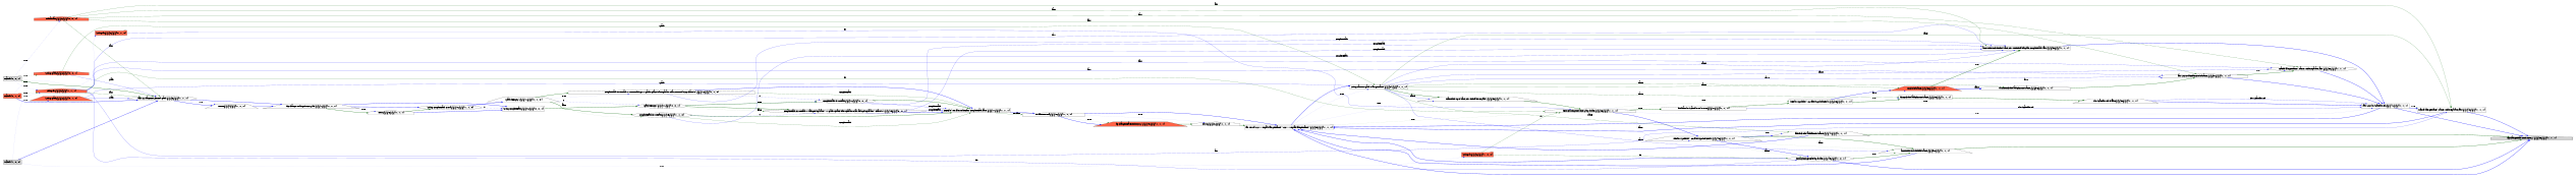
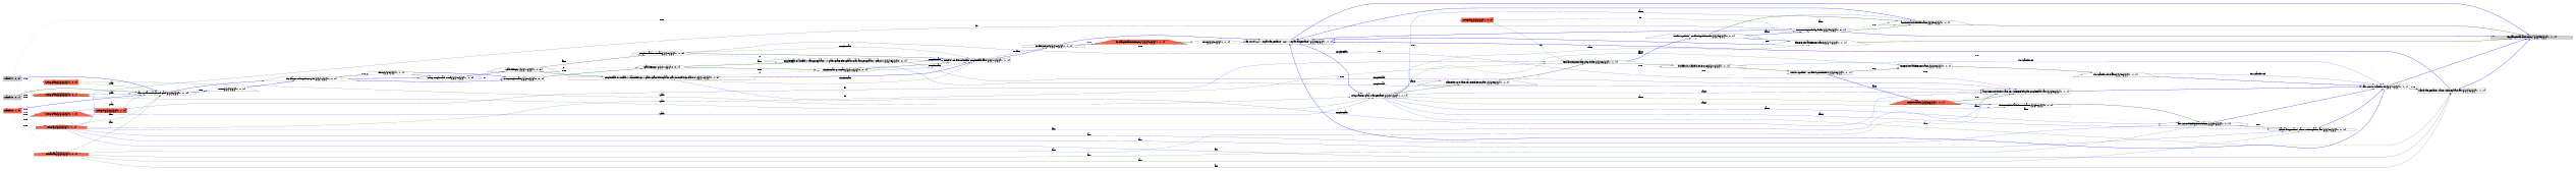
  digraph {
    fontname="DejaVu Serif"
    rankdir=LR
    node [fillcolor=white fontname="DejaVu Serif" shape=folder style=filled]
    edge [color=blue fontname="DejaVu Serif" style=bold]
    n1 [label="completePath = rootPath + remoteFileSep + vpath.replace(File.separatorChar,remoteFileSep.charAt(0))@@@12@@@['1', '1', '0']" shape=house]
    n2 [label="FTPFile(( newfiles = listFiles(completePath,false)@@@17@@@['1', '1', '1']"]
    n3 [label="completePath = rootPath@@@12@@@['0', '0', '1']" shape=ellipse]
    n4 [label="accountForIncludedDir(name,new AntFTPFile(ftp,file,completePath),fast)@@@33@@@['1', '1', '1']"]
    n5 [label="newfiles == null@@@18@@@['1', '1', '1']" shape=house]
    n6 [label="!fast && slowScanAllowed@@@41@@@['1', '1', '1']"]
    n7 [label="!isFollowSymlinks() && file.isSymbolicLink()@@@46@@@['1', '1', '1']" shape=trapezium]
    n8 [label="filesExcluded.addElement(name)@@@47@@@['1', '1', '1']" shape=trapezium]
    n9 [label="accountForIncludedFile(name)@@@50@@@['1', '1', '1']" shape=trapezium]
    n10 [label="isFunctioningAsFile(ftp,dir,file)@@@49@@@['1', '0', '1']" shape=ellipse]
    n11 [label="file != null && !\".\".equals(file.getName()) && !\"..\".equals(file.getName())@@@23@@@['1', '1', '1']"]
    n12 [fillcolor=lightgray label="ftp.changeToParentDirectory()@@@55@@@['1', '1', '1']" shape=house]
    n13 [label="slowScanAllowed = false@@@30@@@['1', '1', '1']" shape=trapezium]
    n14 [label="scandir(file.getName(),name + File.separator,fast)@@@42@@@['1', '1', '1']"]
    n15 [label="return@@@20@@@['1', '1', '1']" shape=house]
    n16 [fillcolor=tomato label="ftp.changeToParentDirectory()@@@19@@@['1', '1', '1']" shape=trapezium]
    n17 [label="fast && couldHoldIncluded(name)@@@37@@@['1', '1', '1']" shape=house]
    n18 [label="scandir(file.getName(),name + File.separator,fast)@@@38@@@['1', '1', '1']" shape=ellipse]
    n19 [label="isFunctioningAsDirectory(ftp,dir,file)@@@26@@@['1', '1', '1']" shape=house]
    n20 [label="scannedDirs.put(name,new FTPFileProxy(file))@@@25@@@['1', '1', '1']" shape=trapezium]
    n21 [label="String name = vpath + file.getName()@@@24@@@['1', '1', '1']"]
    n22 [label="vpath.isEmpty()@@@11@@@['0', '0', '1']" shape=ellipse]
    n23 [label="completePath = rootPath + task.getSeparator() + vpath.replace(File.separatorChar,task.getSeparator().charAt(0))@@@15@@@['0', '0', '1']" shape=ellipse]
    n24 [label="boolean slowScanAllowed = true@@@27@@@['1', '1', '1']" shape=house]
    n25 [label="!isFollowSymlinks() && file.isSymbolicLink()@@@28@@@['1', '1', '1']"]
    n26 [fillcolor=tomato label="isIncluded(name)@@@32@@@['1', '1', '1']" shape=trapezium]
    n27 [label="dirsNotIncluded.addElement(name)@@@36@@@['1', '1', '1']" shape=house]
    n28 [label="dirsExcluded.addElement(name)@@@29@@@['1', '1', '1']"]
    n29 [fillcolor=tomato label="String dir@@@2@@@['1', '1', '1']" shape=house]
    n30 [label="fast && hasBeenScanned(vpath)@@@3@@@['1', '1', '1']" shape=ellipse]
    n31 [label="!ftp.changeWorkingDirectory(dir)@@@7@@@['1', '1', '1']" shape=trapezium]
    n32 [label="return@@@4@@@['1', '1', '1']" shape=trapezium]
    n33 [label="completePath = rootPath@@@15@@@['1', '1', '0']" shape=ellipse]
    n34 [fillcolor=tomato label="scandir['0', '1', '0']"]
    n35 [fillcolor=tomato label="String dir@@@2@@@['0', '1', '0']"]
    n36 [fillcolor=tomato label="String vpath@@@2@@@['0', '1', '0']" shape=trapezium]
    n37 [label="String completePath@@@10@@@['0', '0', '1']"]
    n38 [fillcolor=tomato label="String vpath@@@2@@@['0', '0', '1']" shape=house]
    n39 [fillcolor=lightgray label="scandir['0', '0', '1']"]
    n40 [fillcolor=tomato label="boolean fast@@@2@@@['0', '0', '1']" shape=house]
    n41 [label="!vpath.isEmpty()@@@11@@@['1', '1', '0']" shape=trapezium]
    n42 [label="String completePath = null@@@10@@@['1', '1', '0']" shape=ellipse]
    n43 [label="return@@@8@@@['1', '1', '1']" shape=house]
+   n44 [fillcolor=tomato label="String vpath@@@2@@@['1', '0', '0']"]
    n45 [fillcolor=lightgray label="scandir['1', '0', '0']"]
    n46 [fillcolor=tomato label="String dir@@@2@@@['1', '0', '0']"]
    n1 -> n2 [color=darkgreen label=completePath style=solid]
    n1 -> n2
    n1 -> n3 [label=0 style=dashed]
    n1 -> n4 [label=completePath style=solid]
    n2 -> n5 [color=darkgreen label=newfiles style=solid]
    n2 -> n5
    n3 -> n2 [color=darkgreen]
    n3 -> n2 [label=completePath style=solid]
    n3 -> n4 [label=completePath style=solid]
    n4 -> n6
    n5 -> n11
    n5 -> n15 [label=true style=dotted]
    n5 -> n16
    n5 -> n16 [color=darkgreen label=true style=dotted]
    n6 -> n11
    n6 -> n12
    n6 -> n14 [color=darkgreen label=true style=dotted]
    n6 -> n14
    n7 -> n8
    n7 -> n8 [label=true style=dotted]
    n7 -> n9 [color=darkgreen]
    n7 -> n9 [color=darkgreen label=false style=dotted]
    n7 -> n10
    n7 -> n10 [color=darkgreen label=false style=dotted]
    n8 -> n11
    n8 -> n12 [color=darkgreen]
    n9 -> n11
    n9 -> n12 [color=darkgreen]
    n10 -> n9 [color=darkgreen]
    n10 -> n9 [color=darkgreen label=true style=dotted]
    n10 -> n11
    n10 -> n12
    n11 -> n12
    n11 -> n19 [color=darkgreen label=true style=dotted]
    n11 -> n20 [label=true style=dotted]
    n11 -> n21
    n11 -> n21 [label=true style=dotted]
    n13 -> n6
    n13 -> n6 [label=slowScanAllowed style=solid]
    n14 -> n11
    n14 -> n12
    n15 -> n11 [color=darkgreen]
    n16 -> n15 [color=darkgreen]
    n17 -> n6
    n17 -> n18 [label=true style=dotted]
    n17 -> n18 [color=darkgreen]
    n18 -> n6
    n19 -> n6 [label=true style=dotted]
    n19 -> n7 [label=false style=dotted]
    n19 -> n7
    n19 -> n24 [color=darkgreen]
    n19 -> n24 [color=darkgreen label=true style=dotted]
    n19 -> n25 [color=darkgreen label=true style=dotted]
    n20 -> n19 [color=darkgreen]
    n21 -> n4 [label=name style=solid]
    n21 -> n8 [color=darkgreen label=name style=solid]
    n21 -> n9 [label=name style=solid]
    n21 -> n14 [color=darkgreen label=name style=solid]
    n21 -> n17 [label=name style=solid]
    n21 -> n18 [label=name style=solid]
    n21 -> n20 [label=name style=solid]
    n21 -> n20 [color=darkgreen]
    n21 -> n26 [color=darkgreen label=name style=solid]
    n21 -> n27 [color=darkgreen label=name style=solid]
    n21 -> n28 [color=darkgreen label=name style=solid]
    n22 -> n3 [label=true style=dotted]
    n22 -> n3 [color=darkgreen]
    n22 -> n23 [color=darkgreen label=false style=dotted]
    n22 -> n23 [color=darkgreen]
    n23 -> n2
    n23 -> n2 [label=completePath style=solid]
    n23 -> n4 [label=completePath style=solid]
    n24 -> n6 [label=slowScanAllowed style=solid]
    n24 -> n25 [color=darkgreen]
    n25 -> n13 [color=darkgreen label=true style=dotted]
    n25 -> n26 [label=false style=dotted]
    n25 -> n26
    n25 -> n28 [color=darkgreen]
    n25 -> n28 [label=true style=dotted]
    n26 -> n4 [color=darkgreen]
    n26 -> n4 [color=darkgreen label=true style=dotted]
    n26 -> n17 [label=false style=dotted]
    n26 -> n27 [label=false style=dotted]
    n26 -> n27
    n27 -> n17 [color=darkgreen]
    n28 -> n13 [color=darkgreen]
    n29 -> n4 [label=fast style=solid]
    n29 -> n10 [label=dir style=solid]
    n29 -> n14 [label=fast style=solid]
    n29 -> n17 [label=fast style=solid]
    n29 -> n18 [label=fast style=solid]
    n29 -> n19 [color=darkgreen label=dir style=solid]
    n29 -> n30 [color=darkgreen label=fast style=solid]
    n30 -> n31
    n30 -> n32
    n30 -> n32 [label=true style=dotted]
    n31 -> n37
    n31 -> n42
    n31 -> n43 [color=darkgreen]
    n31 -> n43 [label=true style=dotted]
    n32 -> n31
    n33 -> n2 [color=darkgreen label=completePath style=solid]
    n33 -> n2 [color=darkgreen]
    n33 -> n4 [label=completePath style=solid]
    n33 -> n23 [label=0 style=dashed]
    n34 -> n29 [color=darkgreen label=true style=dotted]
    n34 -> n30
    n34 -> n35 [label=true style=dotted]
    n34 -> n36 [label=true style=dotted]
    n35 -> n19 [label=dir style=solid]
    n36 -> n21 [label=vpath style=solid]
    n36 -> n30 [label=vpath style=solid]
    n37 -> n22 [color=darkgreen]
    n38 -> n21 [color=darkgreen label=vpath style=solid]
    n38 -> n30 [label=vpath style=solid]
    n39 -> n29 [label=true style=dotted]
    n39 -> n30 [color=darkgreen]
    n39 -> n38 [color=darkgreen label=true style=dotted]
    n39 -> n40 [label=true style=dotted]
    n40 -> n4 [color=darkgreen label=fast style=solid]
    n40 -> n14 [color=darkgreen label=fast style=solid]
    n40 -> n17 [color=darkgreen label=fast style=solid]
    n40 -> n18 [color=darkgreen label=fast style=solid]
    n40 -> n30 [color=darkgreen label=fast style=solid]
    n41 -> n1 [color=darkgreen]
    n41 -> n1 [label=true style=dotted]
    n41 -> n22 [label=0 style=dashed]
    n41 -> n33 [color=darkgreen]
    n41 -> n33 [color=darkgreen label=false style=dotted]
    n42 -> n37 [label=0 style=dashed]
    n42 -> n41
    n43 -> n37
    n43 -> n42 [color=darkgreen]
+   n44 -> n21 [color=darkgreen label=vpath style=solid]
+   n44 -> n30 [color=darkgreen label=vpath style=solid]
    n45 -> n29 [label=true style=dotted]
    n45 -> n30
+   n45 -> n44 [label=true style=dotted]
    n45 -> n46 [label=true style=dotted]
    n46 -> n10 [color=darkgreen label=dir style=solid]
    n46 -> n19 [color=darkgreen label=dir style=solid]
  }
